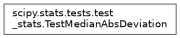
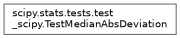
  digraph {
    rankdir=LR
-   n1 [color=grey40 fillcolor=white fontname=Helvetica fontsize=10 height=0.2 label="scipy.stats.tests.test\l_stats.TestMedianAbsDeviation" shape=box style=filled width=0.4]
+   n1 [color=grey40 fillcolor=white fontname=Helvetica fontsize=10 height=0.2 label="scipy.stats.tests.test\l_scipy.TestMedianAbsDeviation" shape=box style=filled width=0.4]
  }
